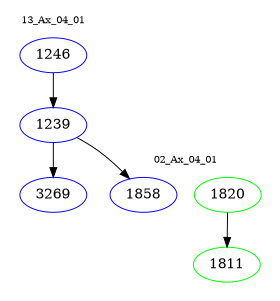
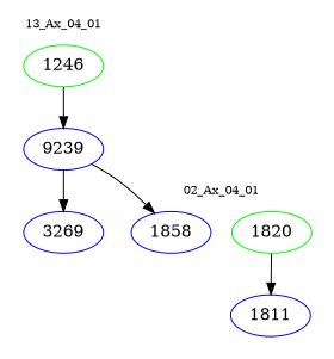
  digraph {
    node [color=blue]
    edge [color=black]
    n1 [color=green label=1820]
-   n2 [color=green label=1811]
+   n2 [label=1811]
    n3 [label=1858]
-   n4 [label=1246]
-   n5 [label=1239]
+   n4 [color=green label=1246]
+   n5 [label=9239]
    n6 [label=3269]
    subgraph cluster_1 {
      color=white
      fontsize=10
      label="02_Ax_04_01"
      n1
      n2
      n3
    }
    subgraph cluster_2 {
      color=white
      fontsize=10
      label="13_Ax_04_01"
      n4
      n5
      n6
    }
    n1 -> n2
    n4 -> n5
    n5 -> n3
    n5 -> n6
  }
